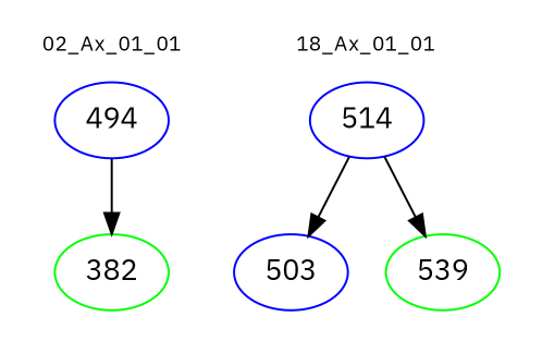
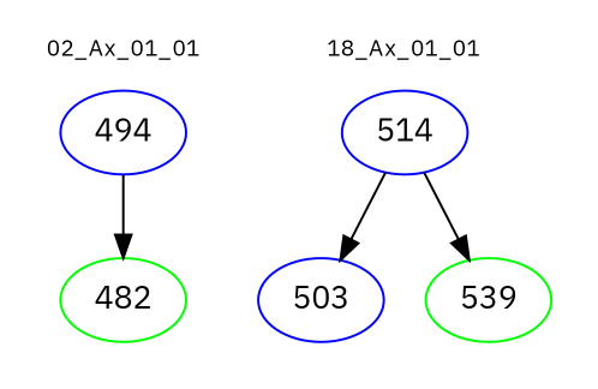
  digraph {
    fontname="IBM Plex Sans"
    node [color=blue fontname="IBM Plex Sans"]
    edge [color=black fontname="IBM Plex Sans"]
    n1 [label=494]
-   n2 [color=green label=382]
+   n2 [color=green label=482]
    n3 [label=514]
    n4 [label=503]
    n5 [color=green label=539]
    subgraph cluster_1 {
      color=white
      fontsize=10
      label="02_Ax_01_01"
      n1
      n2
    }
    subgraph cluster_2 {
      color=white
      fontsize=10
      label="18_Ax_01_01"
      n3
      n4
      n5
    }
    n1 -> n2
    n3 -> n4
    n3 -> n5
  }
